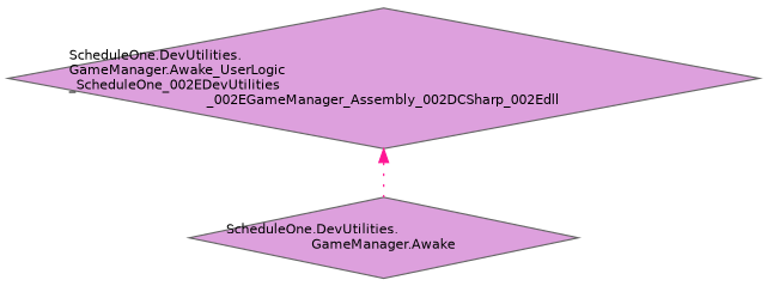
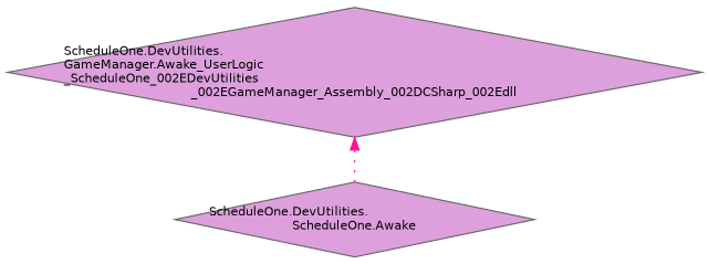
  digraph {
    rankdir=TB
    node [fillcolor=plum fontname=Helvetica fontsize=10 shape=diamond style=filled]
    n1 [color=gray40 fontcolor=black height=0.2 label="ScheduleOne.DevUtilities.\lGameManager.Awake_UserLogic\l_ScheduleOne_002EDevUtilities\l_002EGameManager_Assembly_002DCSharp_002Edll" width=0.4]
-   n2 [color=grey40 height=0.2 label="ScheduleOne.DevUtilities.\lGameManager.Awake" width=0.4]
+   n2 [color=grey40 height=0.2 label="ScheduleOne.DevUtilities.\lScheduleOne.Awake" width=0.4]
    n1 -> n2 [color=deeppink dir=back fontname=Helvetica fontsize=10 labelfontname=Helvetica labelfontsize=10 style=dotted]
  }
